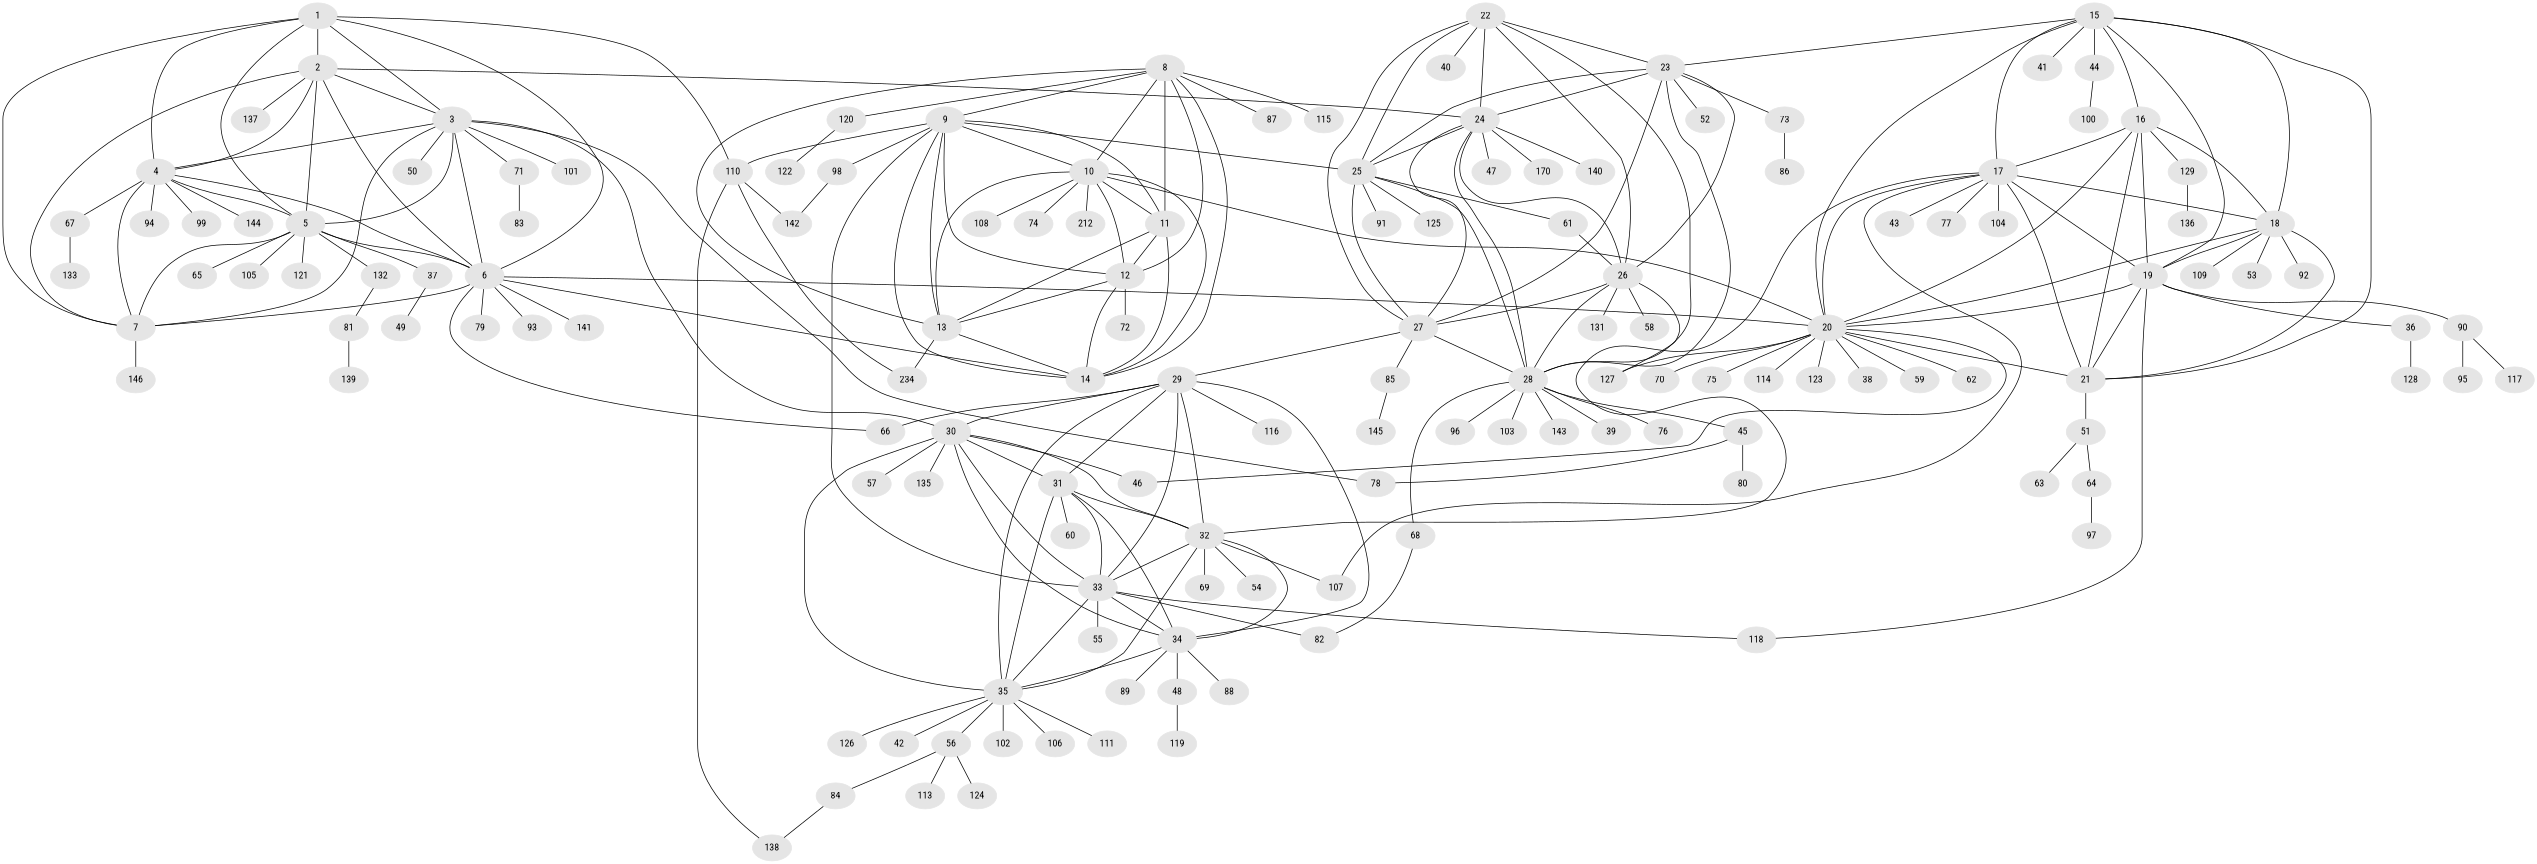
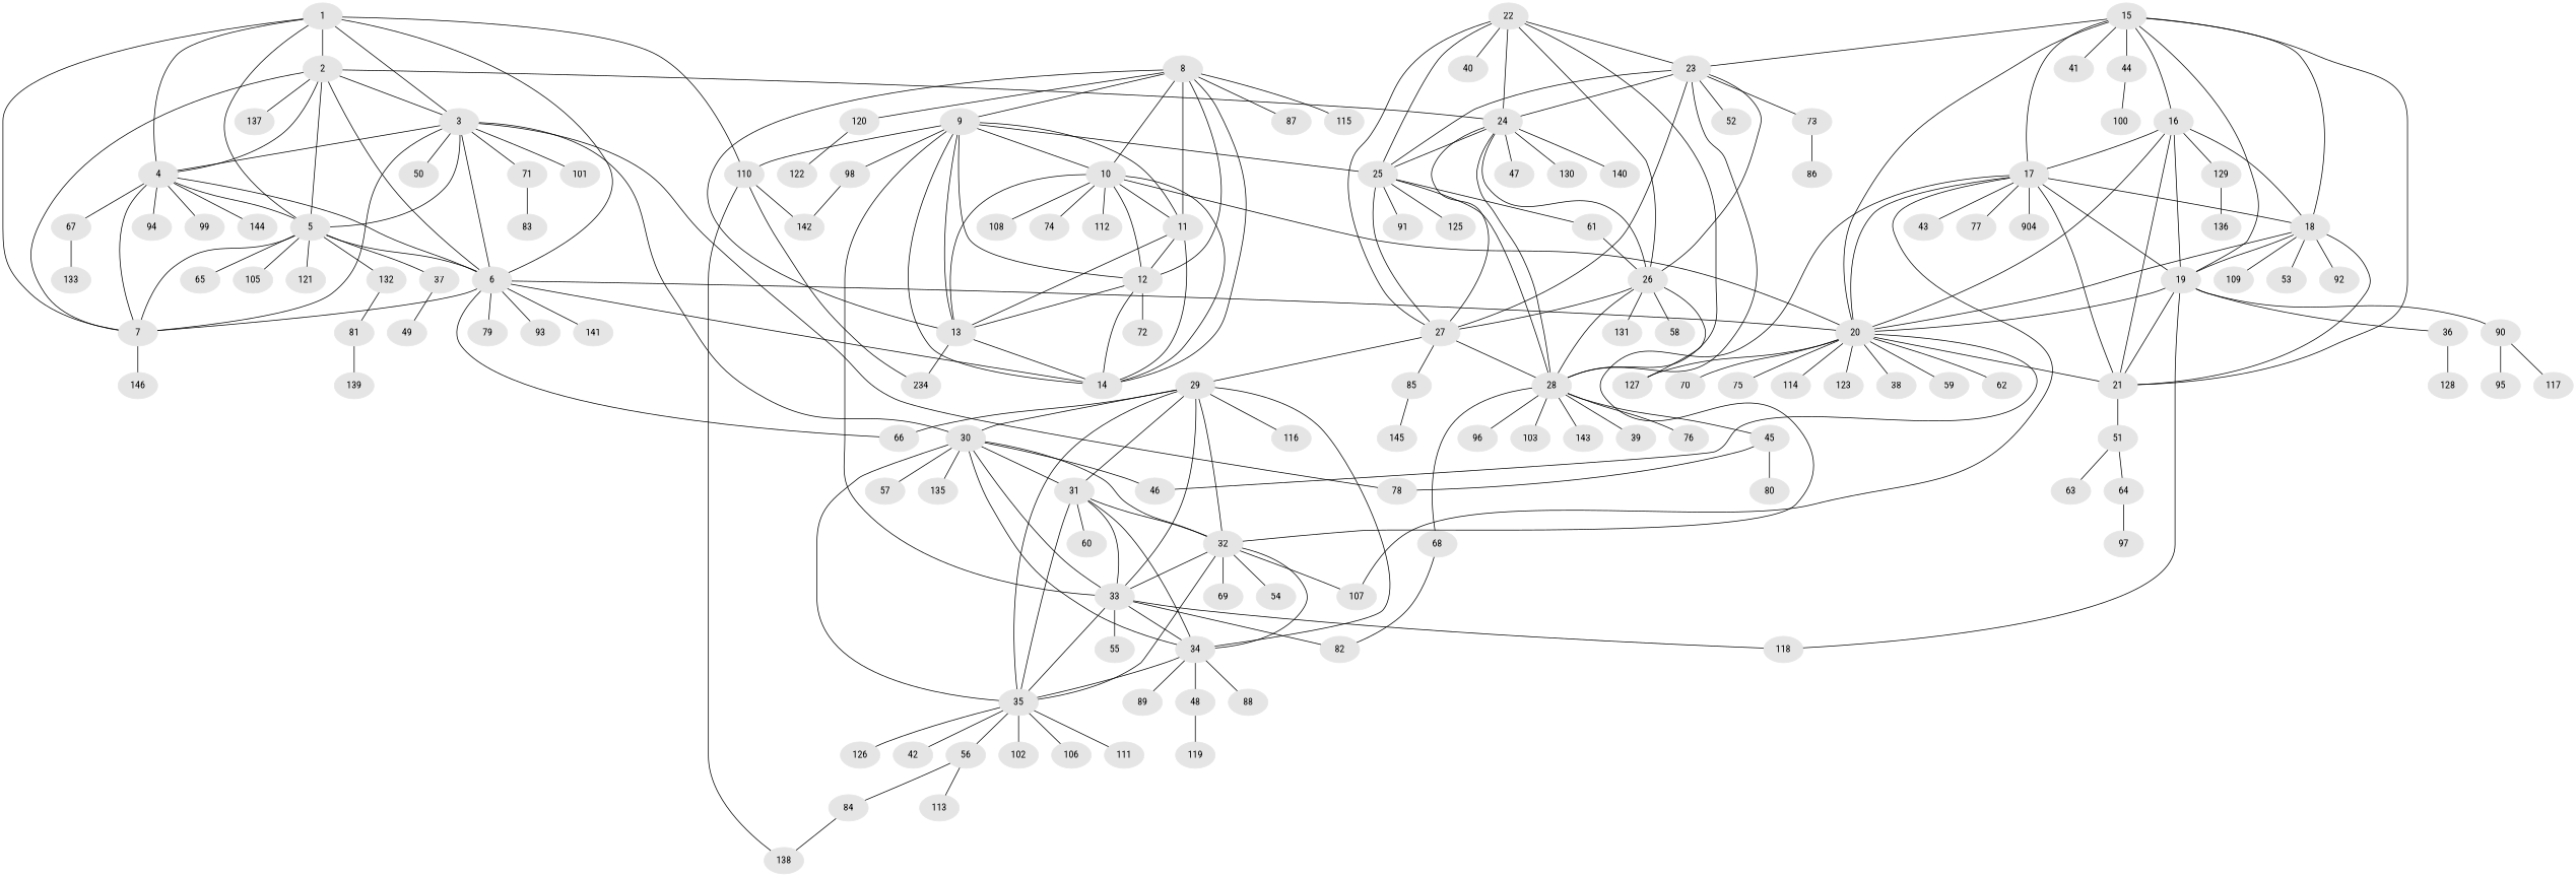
  graph {
    fontname="Roboto Condensed"
    node [color=gray90 fontname="Roboto Condensed" style=filled]
    edge [fontname="Roboto Condensed"]
    1
    2
    3
    4
    5
    6
    7
    110
    24
    137
    30
    50
    71
    78
    101
    67
    94
    99
    144
    37
    65
    105
    121
    132
    14
    20
    66
    79
    93
    141
    146
    n32 [label=234]
    138
    142
    25
    26
    27
    28
    47
-   130 [label=170]
+   130
    140
    33
    32
    46
    31
    34
    35
    57
    135
    83
    133
    49
    81
    139
    21
    38
    59
    62
    70
    75
    114
    123
    127
    8
    9
    10
    11
    12
    13
    87
    115
    120
    98
    108
    74
-   112 [label=212]
+   112
    72
    122
    61
    91
    125
    118
    55
    82
    15
    16
    17
    18
    19
    23
    41
    44
    129
    43
    77
-   104
+   104 [label=904]
    107
    53
    92
    109
    36
    90
    51
    52
    73
    100
    136
    54
    69
    128
    95
    117
    63
    64
    22
    40
    58
    131
    29
    85
    39
    45
    68
    76
    96
    103
    143
    86
    116
    145
    80
    60
    48
    88
    89
    42
    56
    102
    106
    111
    126
    119
    84
    113
-   124
    97
    1 -- 2
    1 -- 3
    1 -- 4
    1 -- 5
    1 -- 6
    1 -- 7
    1 -- 110
    2 -- 3
    2 -- 4
    2 -- 5
    2 -- 6
    2 -- 7
    2 -- 24
    2 -- 137
    3 -- 4
    3 -- 5
    3 -- 6
    3 -- 7
    3 -- 30
    3 -- 50
    3 -- 71
    3 -- 78
    3 -- 101
    4 -- 5
    4 -- 6
    4 -- 7
    4 -- 67
    4 -- 94
    4 -- 99
    4 -- 144
    5 -- 6
    5 -- 7
    5 -- 37
    5 -- 65
    5 -- 105
    5 -- 121
    5 -- 132
    6 -- 7
    6 -- 14
    6 -- 20
    6 -- 66
    6 -- 79
    6 -- 93
    6 -- 141
    7 -- 146
    110 -- n32
    110 -- 138
    110 -- 142
    24 -- 25
    24 -- 26
    24 -- 27
    24 -- 28
    24 -- 47
    24 -- 130
    24 -- 140
    30 -- 33
    30 -- 32
    30 -- 46
    30 -- 31
    30 -- 34
    30 -- 35
    30 -- 57
    30 -- 135
    71 -- 83
    67 -- 133
    37 -- 49
    132 -- 81
    20 -- 46
    20 -- 21
    20 -- 38
    20 -- 59
    20 -- 62
    20 -- 70
    20 -- 75
    20 -- 114
    20 -- 123
    20 -- 127
    25 -- 27
    25 -- 28
    25 -- 61
    25 -- 91
    25 -- 125
    26 -- 27
    26 -- 28
    26 -- 127
    26 -- 58
    26 -- 131
    27 -- 28
    27 -- 29
    27 -- 85
    28 -- 39
    28 -- 45
    28 -- 68
    28 -- 76
    28 -- 96
    28 -- 103
    28 -- 143
    33 -- 34
    33 -- 35
    33 -- 118
    33 -- 55
    33 -- 82
    32 -- 33
    32 -- 34
    32 -- 35
    32 -- 107
    32 -- 54
    32 -- 69
    31 -- 33
    31 -- 32
    31 -- 34
    31 -- 35
    31 -- 60
    34 -- 35
    34 -- 48
    34 -- 88
    34 -- 89
    35 -- 42
    35 -- 56
    35 -- 102
    35 -- 106
    35 -- 111
    35 -- 126
    81 -- 139
    21 -- 51
    8 -- 14
    8 -- 9
    8 -- 10
    8 -- 11
    8 -- 12
    8 -- 13
    8 -- 87
    8 -- 115
    8 -- 120
    9 -- 110
    9 -- 14
    9 -- 25
    9 -- 33
    9 -- 10
    9 -- 11
    9 -- 12
    9 -- 13
    9 -- 98
    10 -- 14
    10 -- 20
    10 -- 11
    10 -- 12
    10 -- 13
    10 -- 108
    10 -- 74
    10 -- 112
    11 -- 14
    11 -- 12
    11 -- 13
    12 -- 14
    12 -- 13
    12 -- 72
    13 -- 14
    13 -- n32
    120 -- 122
    98 -- 142
    61 -- 26
    15 -- 20
    15 -- 21
    15 -- 16
    15 -- 17
    15 -- 18
    15 -- 19
    15 -- 23
    15 -- 41
    15 -- 44
    16 -- 20
    16 -- 21
    16 -- 17
    16 -- 18
    16 -- 19
    16 -- 129
    17 -- 20
    17 -- 32
    17 -- 21
    17 -- 18
    17 -- 19
    17 -- 43
    17 -- 77
    17 -- 104
    17 -- 107
    18 -- 20
    18 -- 21
    18 -- 19
    18 -- 53
    18 -- 92
    18 -- 109
    19 -- 20
    19 -- 21
    19 -- 118
    19 -- 36
    19 -- 90
    23 -- 24
    23 -- 25
    23 -- 26
    23 -- 27
    23 -- 28
    23 -- 52
    23 -- 73
    44 -- 100
    129 -- 136
    36 -- 128
    90 -- 95
    90 -- 117
    51 -- 63
    51 -- 64
    73 -- 86
    64 -- 97
    22 -- 24
    22 -- 25
    22 -- 26
    22 -- 27
    22 -- 28
    22 -- 23
    22 -- 40
    29 -- 30
    29 -- 66
    29 -- 33
    29 -- 32
    29 -- 31
    29 -- 34
    29 -- 35
    29 -- 116
    85 -- 145
    45 -- 78
    45 -- 80
    68 -- 82
    48 -- 119
    56 -- 84
    56 -- 113
-   56 -- 124
    84 -- 138
  }
